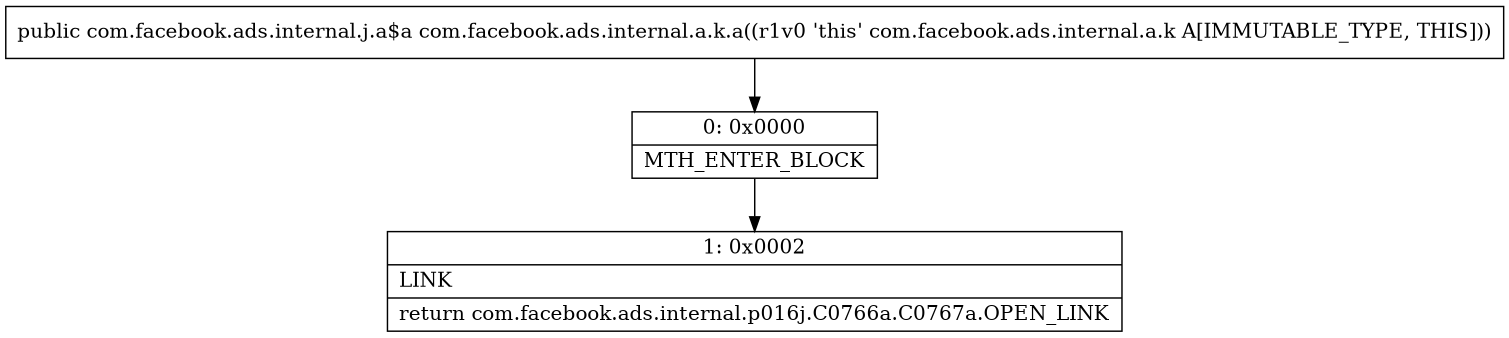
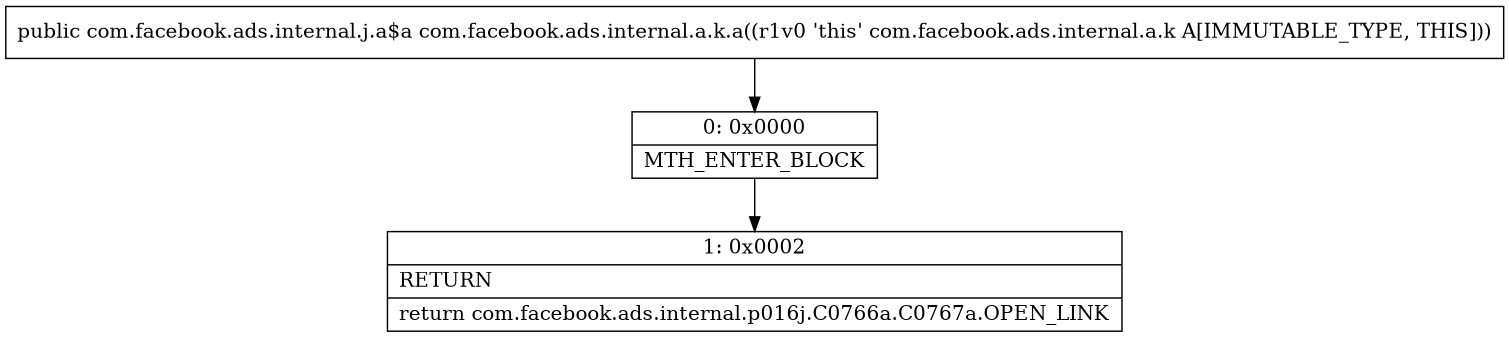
  digraph {
    node [shape=record]
    n1 [label="{0\:\ 0x0000|MTH_ENTER_BLOCK\l}"]
-   n2 [label="{1\:\ 0x0002|LINK\l|return com.facebook.ads.internal.p016j.C0766a.C0767a.OPEN_LINK\l}"]
+   n2 [label="{1\:\ 0x0002|RETURN\l|return com.facebook.ads.internal.p016j.C0766a.C0767a.OPEN_LINK\l}"]
    n3 [label="{public com.facebook.ads.internal.j.a$a com.facebook.ads.internal.a.k.a((r1v0 'this' com.facebook.ads.internal.a.k A[IMMUTABLE_TYPE, THIS])) }"]
    n1 -> n2
    n3 -> n1
  }
